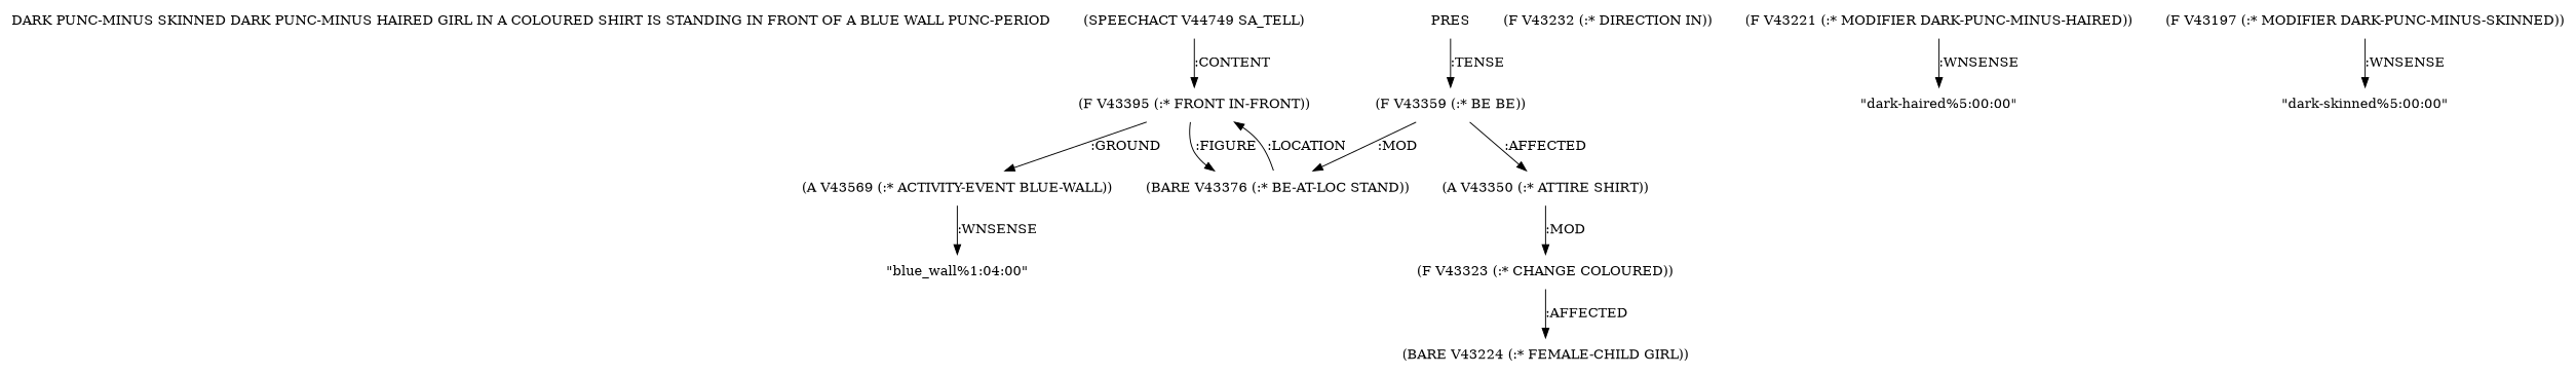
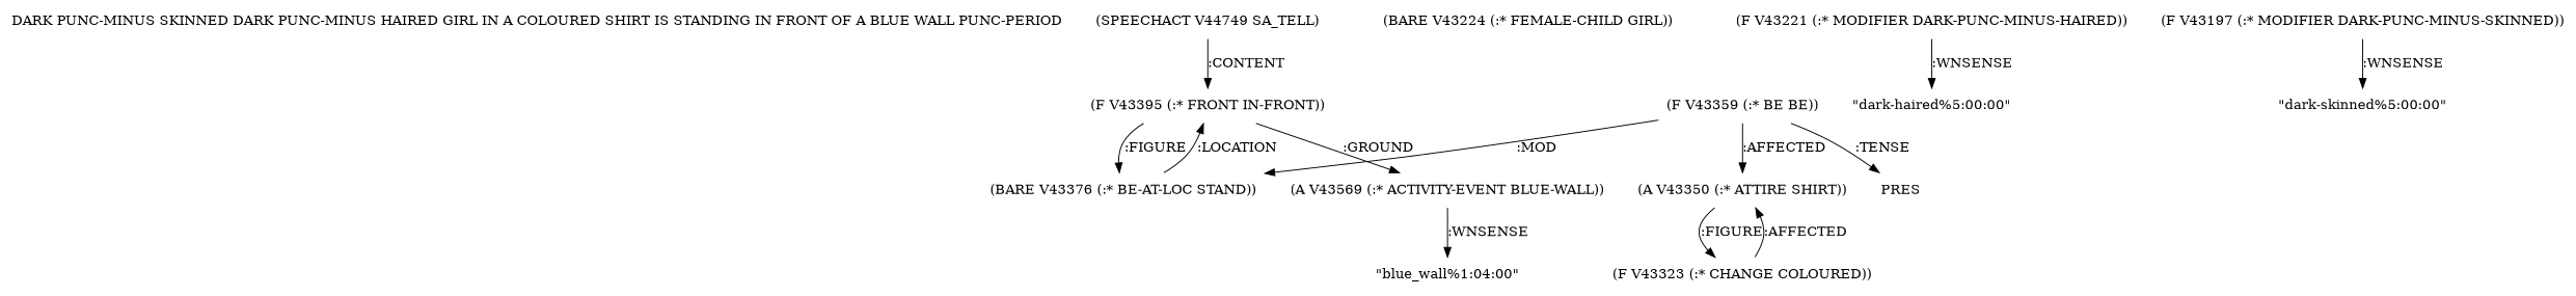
  digraph {
    node [shape=none]
    "DARK PUNC-MINUS SKINNED DARK PUNC-MINUS HAIRED GIRL IN A COLOURED SHIRT IS STANDING IN FRONT OF A BLUE WALL PUNC-PERIOD"
    n2 [label="(SPEECHACT V44749 SA_TELL)"]
    n3 [label="(F V43395 (:* FRONT IN-FRONT))"]
    n4 [label="(F V43359 (:* BE BE))"]
    n5 [label="(A V43350 (:* ATTIRE SHIRT))"]
    n6 [label="(BARE V43376 (:* BE-AT-LOC STAND))"]
    n7 [label=PRES]
    n8 [label="(F V43323 (:* CHANGE COLOURED))"]
    n9 [label="(A V43569 (:* ACTIVITY-EVENT BLUE-WALL))"]
    n10 [label="\"blue_wall%1:04:00\""]
-   n11 [label="(F V43232 (:* DIRECTION IN))"]
    n12 [label="(BARE V43224 (:* FEMALE-CHILD GIRL))"]
    n13 [label="(F V43221 (:* MODIFIER DARK-PUNC-MINUS-HAIRED))"]
    n14 [label="\"dark-haired%5:00:00\""]
    n15 [label="(F V43197 (:* MODIFIER DARK-PUNC-MINUS-SKINNED))"]
    n16 [label="\"dark-skinned%5:00:00\""]
    n2 -> n3 [label=":CONTENT"]
    n3 -> n6 [label=":FIGURE"]
    n3 -> n9 [label=":GROUND"]
    n4 -> n5 [label=":AFFECTED"]
    n4 -> n6 [label=":MOD"]
-   n7 -> n4 [label=":TENSE"]
-   n5 -> n8 [label=":MOD"]
+   n4 -> n7 [label=":TENSE"]
+   n5 -> n8 [label=":FIGURE"]
    n6 -> n3 [label=":LOCATION"]
-   n8 -> n12 [label=":AFFECTED"]
+   n8 -> n5 [label=":AFFECTED"]
    n9 -> n10 [label=":WNSENSE"]
    n13 -> n14 [label=":WNSENSE"]
    n15 -> n16 [label=":WNSENSE"]
  }
